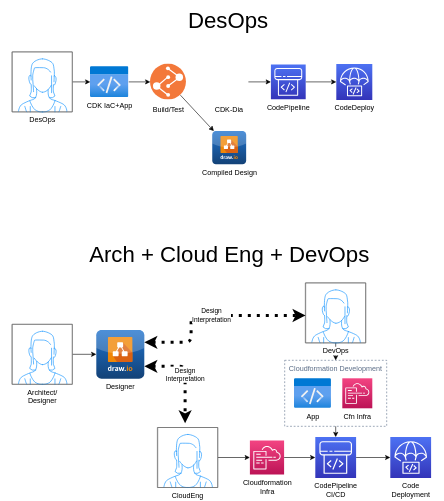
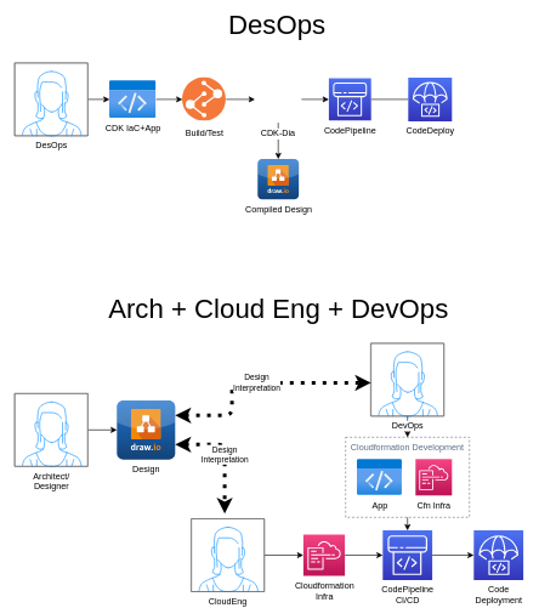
  <mxCell id="0" />
  <mxCell id="1" parent="0" />
  <mxCell id="2" value="Cloudformation Development" style="fillColor=none;strokeColor=#5A6C86;dashed=1;verticalAlign=top;fontStyle=0;fontColor=#5A6C86;labelBackgroundColor=default;" vertex="1" parent="1"><mxGeometry x="474" y="600" width="170" height="110" as="geometry" /></mxCell>
  <mxCell id="3" style="edgeStyle=none;html=1;fontColor=default;labelBackgroundColor=default;" parent="1" source="4" target="8" edge="1"><mxGeometry relative="1" as="geometry" /></mxCell>
  <mxCell id="4" value="CDK IaC+App" style="aspect=fixed;html=1;points=[];align=center;image;fontSize=12;image=img/lib/azure2/general/Code.svg;fontColor=default;labelBackgroundColor=default;" parent="1" vertex="1"><mxGeometry x="150" y="110" width="64" height="52" as="geometry" /></mxCell>
  <mxCell id="5" style="edgeStyle=none;html=1;fontColor=default;labelBackgroundColor=default;" parent="1" source="6" target="4" edge="1"><mxGeometry relative="1" as="geometry" /></mxCell>
  <mxCell id="6" value="DesOps" style="verticalLabelPosition=bottom;shadow=0;dashed=0;align=center;html=1;verticalAlign=top;strokeWidth=1;shape=mxgraph.mockup.containers.userFemale;strokeColor=#666666;strokeColor2=#008cff;fontColor=default;labelBackgroundColor=default;" parent="1" vertex="1"><mxGeometry x="20" y="86" width="100" height="100" as="geometry" /></mxCell>
- <mxCell id="7" style="edgeStyle=none;html=1;labelBackgroundColor=default;fontColor=default;" parent="1" source="8" target="25" edge="1"><mxGeometry relative="1" as="geometry" /></mxCell>
+ <mxCell id="7" style="edgeStyle=none;html=1;entryX=0;entryY=0.5;entryDx=0;entryDy=0;labelBackgroundColor=default;fontColor=default;" parent="1" source="8" target="11" edge="1"><mxGeometry relative="1" as="geometry" /></mxCell>
  <mxCell id="8" value="Build/Test" style="aspect=fixed;perimeter=ellipsePerimeter;html=1;align=center;shadow=0;dashed=0;fontColor=default;labelBackgroundColor=default;fontSize=12;spacingTop=3;image;image=img/lib/ibm/devops/build_test.svg;" parent="1" vertex="1"><mxGeometry x="250" y="106" width="60" height="60" as="geometry" /></mxCell>
+ <mxCell id="9" style="edgeStyle=orthogonalEdgeStyle;html=1;labelBackgroundColor=default;fontColor=default;startArrow=none;startFill=0;strokeWidth=1;" parent="1" source="11" target="25" edge="1"><mxGeometry relative="1" as="geometry" /></mxCell>
  <mxCell id="10" style="edgeStyle=orthogonalEdgeStyle;html=1;entryX=0;entryY=0.5;entryDx=0;entryDy=0;entryPerimeter=0;labelBackgroundColor=default;fontColor=default;startArrow=none;startFill=0;strokeWidth=1;" parent="1" source="11" target="27" edge="1"><mxGeometry relative="1" as="geometry" /></mxCell>
  <mxCell id="11" value="CDK-Dia" style="shape=image;verticalLabelPosition=bottom;labelBackgroundColor=default;verticalAlign=top;aspect=fixed;imageAspect=0;image=https://engineering.poppulo.com/content/images/2020/06/cdklogo-2-2.png;fontColor=default;" parent="1" vertex="1"><mxGeometry x="349.5" y="104" width="64" height="64" as="geometry" /></mxCell>
  <mxCell id="12" style="edgeStyle=none;html=1;labelBackgroundColor=default;fontColor=default;" parent="1" source="13" target="15" edge="1"><mxGeometry relative="1" as="geometry" /></mxCell>
  <mxCell id="13" value="Architect/&lt;br&gt;Designer" style="verticalLabelPosition=bottom;shadow=0;dashed=0;align=center;html=1;verticalAlign=top;strokeWidth=1;shape=mxgraph.mockup.containers.userFemale;strokeColor=#666666;strokeColor2=#008cff;fontColor=default;labelBackgroundColor=default;" parent="1" vertex="1"><mxGeometry x="20" y="540" width="100" height="100" as="geometry" /></mxCell>
  <mxCell id="14" value="Design&lt;br&gt;Interpretation" style="edgeStyle=orthogonalEdgeStyle;html=1;entryX=0.456;entryY=-0.07;entryDx=0;entryDy=0;entryPerimeter=0;labelBackgroundColor=default;fontColor=default;dashed=1;strokeWidth=5;dashPattern=1 2;startArrow=classic;startFill=1;" parent="1" source="15" target="17" edge="1"><mxGeometry relative="1" as="geometry"><mxPoint x="200" y="640" as="sourcePoint" /><Array as="points"><mxPoint x="308" y="610" /></Array></mxGeometry></mxCell>
- <mxCell id="15" value="Designer" style="dashed=0;outlineConnect=0;html=1;align=center;labelPosition=center;verticalLabelPosition=bottom;verticalAlign=top;shape=mxgraph.webicons.drawio2;fillColor=#2174CE;gradientColor=#134277;labelBackgroundColor=default;fontColor=default;" parent="1" vertex="1"><mxGeometry x="160" y="549.4" width="80" height="81.2" as="geometry" /></mxCell>
+ <mxCell id="15" value="Design" style="dashed=0;outlineConnect=0;html=1;align=center;labelPosition=center;verticalLabelPosition=bottom;verticalAlign=top;shape=mxgraph.webicons.drawio2;fillColor=#2174CE;gradientColor=#134277;labelBackgroundColor=default;fontColor=default;" parent="1" vertex="1"><mxGeometry x="160" y="549.4" width="80" height="81.2" as="geometry" /></mxCell>
  <mxCell id="16" value="" style="edgeStyle=orthogonalEdgeStyle;html=1;labelBackgroundColor=default;fontColor=default;strokeWidth=1;" parent="1" source="17" target="19" edge="1"><mxGeometry relative="1" as="geometry" /></mxCell>
  <mxCell id="17" value="CloudEng" style="verticalLabelPosition=bottom;shadow=0;dashed=0;align=center;html=1;verticalAlign=top;strokeWidth=1;shape=mxgraph.mockup.containers.userFemale;strokeColor=#666666;strokeColor2=#008cff;fontColor=default;labelBackgroundColor=default;" parent="1" vertex="1"><mxGeometry x="262.4" y="712" width="100" height="100" as="geometry" /></mxCell>
  <mxCell id="18" style="edgeStyle=orthogonalEdgeStyle;html=1;entryX=0;entryY=0.5;entryDx=0;entryDy=0;labelBackgroundColor=default;fontColor=default;startArrow=none;startFill=0;strokeWidth=1;entryPerimeter=0;" parent="1" source="19" target="23" edge="1"><mxGeometry relative="1" as="geometry"><mxPoint x="550" y="762" as="targetPoint" /></mxGeometry></mxCell>
  <mxCell id="19" value="Cloudformation&lt;br&gt;Infra" style="sketch=0;points=[[0,0,0],[0.25,0,0],[0.5,0,0],[0.75,0,0],[1,0,0],[0,1,0],[0.25,1,0],[0.5,1,0],[0.75,1,0],[1,1,0],[0,0.25,0],[0,0.5,0],[0,0.75,0],[1,0.25,0],[1,0.5,0],[1,0.75,0]];points=[[0,0,0],[0.25,0,0],[0.5,0,0],[0.75,0,0],[1,0,0],[0,1,0],[0.25,1,0],[0.5,1,0],[0.75,1,0],[1,1,0],[0,0.25,0],[0,0.5,0],[0,0.75,0],[1,0.25,0],[1,0.5,0],[1,0.75,0]];outlineConnect=0;fontColor=default;gradientColor=#F34482;gradientDirection=north;fillColor=#BC1356;strokeColor=#ffffff;dashed=0;verticalLabelPosition=bottom;verticalAlign=top;align=center;html=1;fontSize=12;fontStyle=0;aspect=fixed;shape=mxgraph.aws4.resourceIcon;resIcon=mxgraph.aws4.cloudformation;labelBackgroundColor=default;" parent="1" vertex="1"><mxGeometry x="416" y="733.5" width="57" height="57" as="geometry" /></mxCell>
  <mxCell id="20" style="edgeStyle=orthogonalEdgeStyle;html=1;labelBackgroundColor=default;fontColor=default;startArrow=none;startFill=0;strokeWidth=1;entryX=0.5;entryY=0;entryDx=0;entryDy=0;" parent="1" source="21" target="2" edge="1"><mxGeometry relative="1" as="geometry"><mxPoint x="560" y="752" as="targetPoint" /></mxGeometry></mxCell>
  <mxCell id="21" value="DevOps" style="verticalLabelPosition=bottom;shadow=0;dashed=0;align=center;html=1;verticalAlign=top;strokeWidth=1;shape=mxgraph.mockup.containers.userFemale;strokeColor=#666666;strokeColor2=#008cff;fontColor=default;labelBackgroundColor=default;" parent="1" vertex="1"><mxGeometry x="509" y="471" width="100" height="100" as="geometry" /></mxCell>
  <mxCell id="22" style="edgeStyle=orthogonalEdgeStyle;html=1;entryX=0;entryY=0.5;entryDx=0;entryDy=0;entryPerimeter=0;labelBackgroundColor=default;fontColor=default;startArrow=none;startFill=0;strokeWidth=1;" parent="1" source="23" target="24" edge="1"><mxGeometry relative="1" as="geometry" /></mxCell>
  <mxCell id="23" value="CodePipeline&lt;br&gt;CI/CD" style="sketch=0;points=[[0,0,0],[0.25,0,0],[0.5,0,0],[0.75,0,0],[1,0,0],[0,1,0],[0.25,1,0],[0.5,1,0],[0.75,1,0],[1,1,0],[0,0.25,0],[0,0.5,0],[0,0.75,0],[1,0.25,0],[1,0.5,0],[1,0.75,0]];outlineConnect=0;fontColor=default;gradientColor=#4D72F3;gradientDirection=north;fillColor=#3334B9;strokeColor=#ffffff;dashed=0;verticalLabelPosition=bottom;verticalAlign=top;align=center;html=1;fontSize=12;fontStyle=0;aspect=fixed;shape=mxgraph.aws4.resourceIcon;resIcon=mxgraph.aws4.codepipeline;labelBackgroundColor=default;" parent="1" vertex="1"><mxGeometry x="525" y="728" width="68" height="68" as="geometry" /></mxCell>
  <mxCell id="24" value="Code &lt;br&gt;Deployment" style="sketch=0;points=[[0,0,0],[0.25,0,0],[0.5,0,0],[0.75,0,0],[1,0,0],[0,1,0],[0.25,1,0],[0.5,1,0],[0.75,1,0],[1,1,0],[0,0.25,0],[0,0.5,0],[0,0.75,0],[1,0.25,0],[1,0.5,0],[1,0.75,0]];outlineConnect=0;fontColor=default;gradientColor=#4D72F3;gradientDirection=north;fillColor=#3334B9;strokeColor=#ffffff;dashed=0;verticalLabelPosition=bottom;verticalAlign=top;align=center;html=1;fontSize=12;fontStyle=0;aspect=fixed;shape=mxgraph.aws4.resourceIcon;resIcon=mxgraph.aws4.codedeploy;labelBackgroundColor=default;" parent="1" vertex="1"><mxGeometry x="650" y="728" width="68" height="68" as="geometry" /></mxCell>
  <mxCell id="25" value="Compiled Design" style="dashed=0;outlineConnect=0;html=1;align=center;labelPosition=center;verticalLabelPosition=bottom;verticalAlign=top;shape=mxgraph.webicons.drawio2;fillColor=#2174CE;gradientColor=#134277;labelBackgroundColor=default;fontColor=default;" parent="1" vertex="1"><mxGeometry x="353.25" y="218" width="56.5" height="55.2" as="geometry" /></mxCell>
- <mxCell id="26" style="edgeStyle=orthogonalEdgeStyle;html=1;labelBackgroundColor=default;fontColor=default;startArrow=none;startFill=0;strokeWidth=1;" parent="1" source="27" target="30" edge="1"><mxGeometry relative="1" as="geometry" /></mxCell>
+ <mxCell id="26" style="edgeStyle=orthogonalEdgeStyle;html=1;labelBackgroundColor=default;fontColor=default;startArrow=none;startFill=0;strokeWidth=1;endArrow=none;" parent="1" source="27" target="30" edge="1"><mxGeometry relative="1" as="geometry" /></mxCell>
  <mxCell id="27" value="CodePipeline" style="sketch=0;points=[[0,0,0],[0.25,0,0],[0.5,0,0],[0.75,0,0],[1,0,0],[0,1,0],[0.25,1,0],[0.5,1,0],[0.75,1,0],[1,1,0],[0,0.25,0],[0,0.5,0],[0,0.75,0],[1,0.25,0],[1,0.5,0],[1,0.75,0]];outlineConnect=0;fontColor=default;gradientColor=#4D72F3;gradientDirection=north;fillColor=#3334B9;strokeColor=#ffffff;dashed=0;verticalLabelPosition=bottom;verticalAlign=top;align=center;html=1;fontSize=12;fontStyle=0;aspect=fixed;shape=mxgraph.aws4.resourceIcon;resIcon=mxgraph.aws4.codepipeline;labelBackgroundColor=default;" parent="1" vertex="1"><mxGeometry x="451" y="107" width="58" height="58" as="geometry" /></mxCell>
  <mxCell id="28" style="edgeStyle=orthogonalEdgeStyle;html=1;entryX=0.5;entryY=0;entryDx=0;entryDy=0;entryPerimeter=0;labelBackgroundColor=default;fontColor=default;startArrow=none;startFill=0;strokeWidth=1;exitX=0.5;exitY=1;exitDx=0;exitDy=0;" parent="1" source="2" target="23" edge="1"><mxGeometry relative="1" as="geometry" /></mxCell>
  <mxCell id="29" value="App" style="aspect=fixed;html=1;points=[];align=center;image;fontSize=12;image=img/lib/azure2/general/Code.svg;fontColor=default;labelBackgroundColor=default;" parent="1" vertex="1"><mxGeometry x="490" y="630" width="61.54" height="50" as="geometry" /></mxCell>
  <mxCell id="30" value="CodeDeploy" style="sketch=0;points=[[0,0,0],[0.25,0,0],[0.5,0,0],[0.75,0,0],[1,0,0],[0,1,0],[0.25,1,0],[0.5,1,0],[0.75,1,0],[1,1,0],[0,0.25,0],[0,0.5,0],[0,0.75,0],[1,0.25,0],[1,0.5,0],[1,0.75,0]];outlineConnect=0;fontColor=default;gradientColor=#4D72F3;gradientDirection=north;fillColor=#3334B9;strokeColor=#ffffff;dashed=0;verticalLabelPosition=bottom;verticalAlign=top;align=center;html=1;fontSize=12;fontStyle=0;aspect=fixed;shape=mxgraph.aws4.resourceIcon;resIcon=mxgraph.aws4.codedeploy;labelBackgroundColor=default;" parent="1" vertex="1"><mxGeometry x="560" y="106" width="60" height="60" as="geometry" /></mxCell>
  <mxCell id="31" value="DesOps" style="text;html=1;strokeColor=none;fillColor=none;align=center;verticalAlign=middle;whiteSpace=wrap;rounded=0;labelBackgroundColor=default;fontColor=default;fontSize=37;" parent="1" vertex="1"><mxGeometry x="349.5" y="20" width="60" height="30" as="geometry" /></mxCell>
  <mxCell id="32" value="Arch + Cloud Eng + DevOps" style="text;html=1;strokeColor=none;fillColor=none;align=center;verticalAlign=middle;whiteSpace=wrap;rounded=0;labelBackgroundColor=default;fontColor=default;fontSize=37;" parent="1" vertex="1"><mxGeometry x="91.5" y="410" width="580" height="30" as="geometry" /></mxCell>
  <mxCell id="33" value="Cfn Infra" style="sketch=0;points=[[0,0,0],[0.25,0,0],[0.5,0,0],[0.75,0,0],[1,0,0],[0,1,0],[0.25,1,0],[0.5,1,0],[0.75,1,0],[1,1,0],[0,0.25,0],[0,0.5,0],[0,0.75,0],[1,0.25,0],[1,0.5,0],[1,0.75,0]];points=[[0,0,0],[0.25,0,0],[0.5,0,0],[0.75,0,0],[1,0,0],[0,1,0],[0.25,1,0],[0.5,1,0],[0.75,1,0],[1,1,0],[0,0.25,0],[0,0.5,0],[0,0.75,0],[1,0.25,0],[1,0.5,0],[1,0.75,0]];outlineConnect=0;fontColor=default;gradientColor=#F34482;gradientDirection=north;fillColor=#BC1356;strokeColor=#ffffff;dashed=0;verticalLabelPosition=bottom;verticalAlign=top;align=center;html=1;fontSize=12;fontStyle=0;aspect=fixed;shape=mxgraph.aws4.resourceIcon;resIcon=mxgraph.aws4.cloudformation;labelBackgroundColor=default;" vertex="1" parent="1"><mxGeometry x="570" y="630" width="50" height="50" as="geometry" /></mxCell>
  <mxCell id="34" value="Design&lt;br&gt;Interpretation" style="edgeStyle=orthogonalEdgeStyle;html=1;labelBackgroundColor=default;fontColor=default;dashed=1;strokeWidth=5;dashPattern=1 2;startArrow=classic;startFill=1;entryX=-0.002;entryY=0.543;entryDx=0;entryDy=0;entryPerimeter=0;" edge="1" parent="1" source="15" target="21"><mxGeometry relative="1" as="geometry"><mxPoint x="260" y="570" as="sourcePoint" /><Array as="points"><mxPoint x="318" y="570" /><mxPoint x="318" y="525" /></Array><mxPoint x="460" y="590" as="targetPoint" /></mxGeometry></mxCell>
